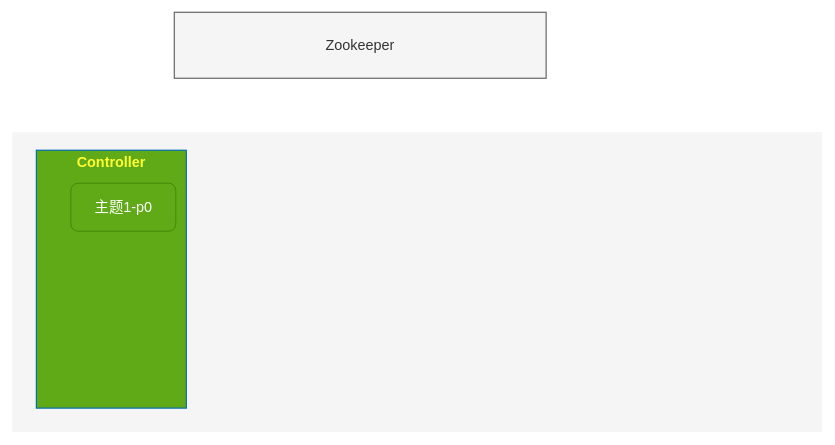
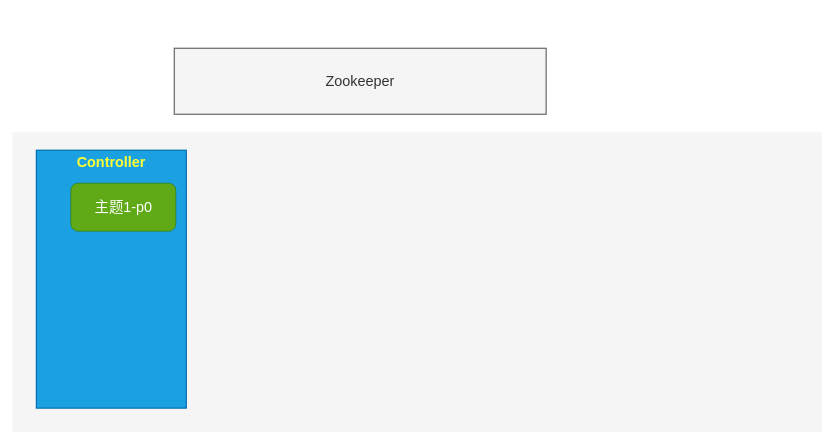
  <mxCell id="0" />
  <mxCell id="1" parent="0" />
- <mxCell id="2" value="Zookeeper" style="rounded=0;whiteSpace=wrap;html=1;strokeWidth=2;fontSize=24;fillColor=#f5f5f5;fontColor=#333333;strokeColor=#666666;" parent="1" vertex="1"><mxGeometry x="290" y="20" width="620" height="110" as="geometry" /></mxCell>
+ <mxCell id="2" value="Zookeeper" style="rounded=0;whiteSpace=wrap;html=1;strokeWidth=2;fontSize=24;fillColor=#f5f5f5;fontColor=#333333;strokeColor=#666666;" parent="1" vertex="1"><mxGeometry x="290" y="80" width="620" height="110" as="geometry" /></mxCell>
  <mxCell id="3" value="" style="rounded=0;whiteSpace=wrap;html=1;fontSize=24;strokeWidth=2;fillColor=#f5f5f5;fontColor=#333333;strokeColor=none;" parent="1" vertex="1"><mxGeometry x="20" y="220" width="1350" height="500" as="geometry" /></mxCell>
- <mxCell id="4" value="Controller" style="rounded=0;whiteSpace=wrap;html=1;fontSize=24;strokeWidth=2;fillColor=#60a917;strokeColor=#006EAF;fontColor=#FFFF33;verticalAlign=top;fontStyle=1;" parent="1" vertex="1"><mxGeometry x="60" y="250" width="250" height="430" as="geometry" /></mxCell>
+ <mxCell id="4" value="Controller" style="rounded=0;whiteSpace=wrap;html=1;fontSize=24;strokeWidth=2;fillColor=#1ba1e2;strokeColor=#006EAF;fontColor=#FFFF33;verticalAlign=top;fontStyle=1" parent="1" vertex="1"><mxGeometry x="60" y="250" width="250" height="430" as="geometry" /></mxCell>
  <mxCell id="5" value="主题1-p0" style="rounded=1;whiteSpace=wrap;html=1;fillColor=#60a917;strokeColor=#2D7600;fontColor=#ffffff;fontSize=24;" vertex="1" parent="1"><mxGeometry x="117.5" y="305" width="175" height="80" as="geometry" /></mxCell>
